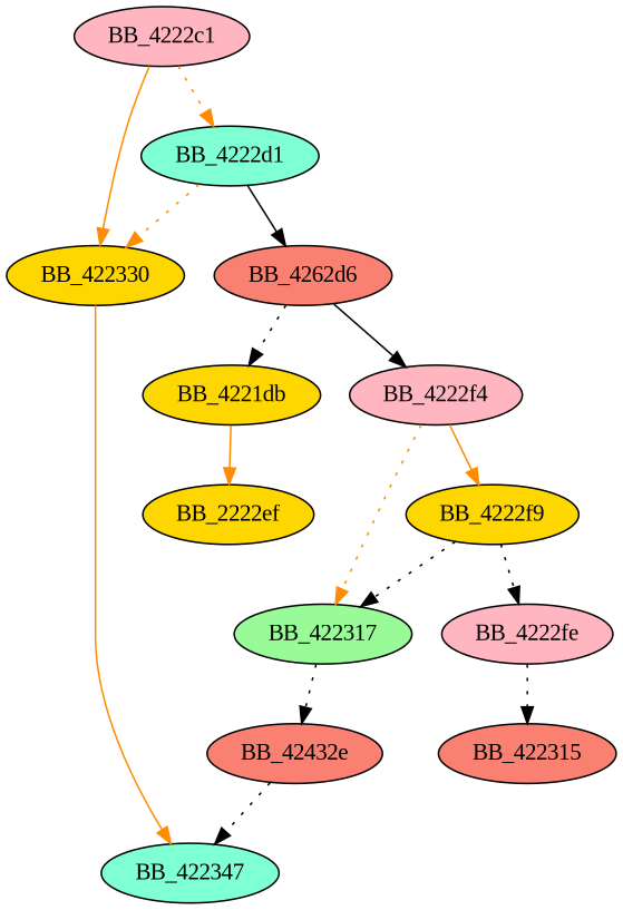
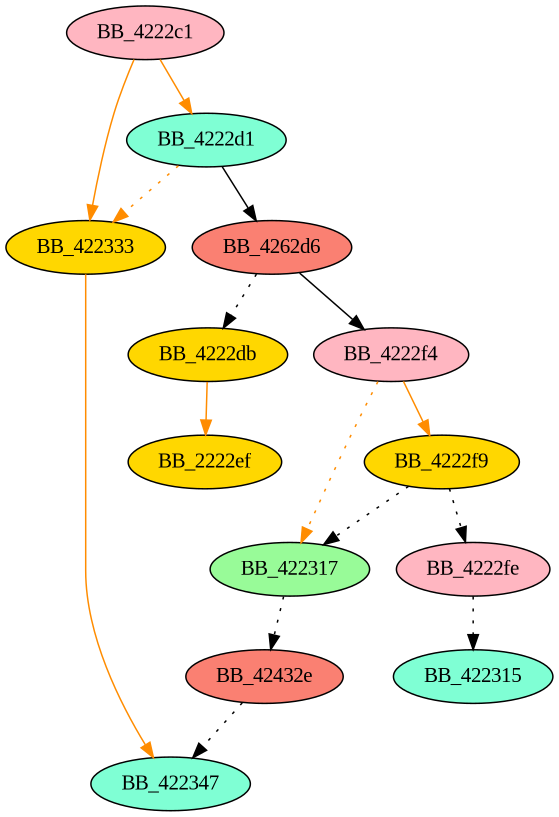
  digraph {
    fontname="Liberation Serif"
    node [fillcolor=gold fontname="Liberation Serif" style=filled]
    edge [color=black fontname="Liberation Serif" style=dotted]
    n1 [fillcolor=lightpink label=BB_4222c1]
    BB_4222d1 [fillcolor=aquamarine]
-   BB_422330
+   BB_422330 [label=BB_422333]
    n4 [fillcolor=salmon label=BB_4262d6]
    BB_422347 [fillcolor=aquamarine]
-   BB_4222db [label=BB_4221db]
+   BB_4222db
    BB_4222f4 [fillcolor=lightpink]
    n8 [label=BB_2222ef]
    BB_4222f9
    BB_422317 [fillcolor=palegreen]
    BB_4222fe [fillcolor=lightpink]
    n12 [fillcolor=salmon label=BB_42432e]
-   BB_422315 [fillcolor=salmon]
-   n1 -> BB_4222d1 [color=darkorange]
+   BB_422315 [fillcolor=aquamarine]
+   n1 -> BB_4222d1 [color=darkorange style=solid]
    n1 -> BB_422330 [color=darkorange style=solid]
    BB_4222d1 -> BB_422330 [color=darkorange]
    BB_4222d1 -> n4 [style=solid]
    BB_422330 -> BB_422347 [color=darkorange style=solid]
    n4 -> BB_4222db
    n4 -> BB_4222f4 [style=solid]
    BB_4222db -> n8 [color=darkorange style=solid]
    BB_4222f4 -> BB_4222f9 [color=darkorange style=solid]
    BB_4222f4 -> BB_422317 [color=darkorange]
    BB_4222f9 -> BB_422317
    BB_4222f9 -> BB_4222fe
    BB_422317 -> n12
    BB_4222fe -> BB_422315
    n12 -> BB_422347
  }
